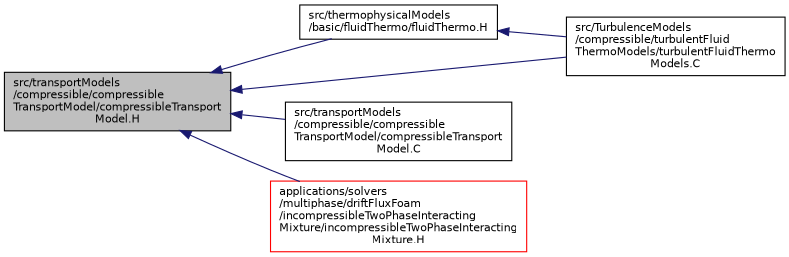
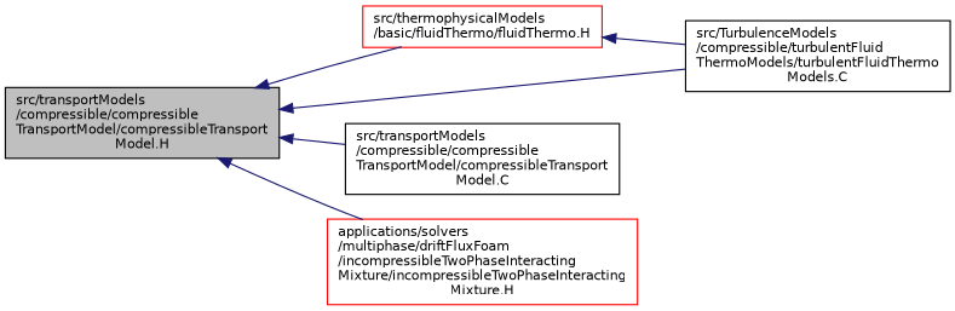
  digraph {
    rankdir=LR
    node [color=black fontname=Helvetica fontsize=10 shape=record]
    edge [color=midnightblue dir=back fontname=Helvetica fontsize=10 labelfontname=Helvetica labelfontsize=10 style=solid]
    n1 [fillcolor=grey75 fontcolor=black height=0.2 label="src/transportModels\l/compressible/compressible\lTransportModel/compressibleTransport\lModel.H" style=filled width=0.4]
-   n2 [height=0.2 label="src/thermophysicalModels\l/basic/fluidThermo/fluidThermo.H" width=0.4]
+   n2 [color=red height=0.2 label="src/thermophysicalModels\l/basic/fluidThermo/fluidThermo.H" width=0.4]
    n3 [height=0.2 label="src/TurbulenceModels\l/compressible/turbulentFluid\lThermoModels/turbulentFluidThermo\lModels.C" width=0.4]
    n4 [height=0.2 label="src/transportModels\l/compressible/compressible\lTransportModel/compressibleTransport\lModel.C" width=0.4]
    n5 [color=red height=0.2 label="applications/solvers\l/multiphase/driftFluxFoam\l/incompressibleTwoPhaseInteracting\lMixture/incompressibleTwoPhaseInteracting\lMixture.H" width=0.4]
    n1 -> n2
    n1 -> n3
    n1 -> n4
    n1 -> n5
    n2 -> n3
  }
